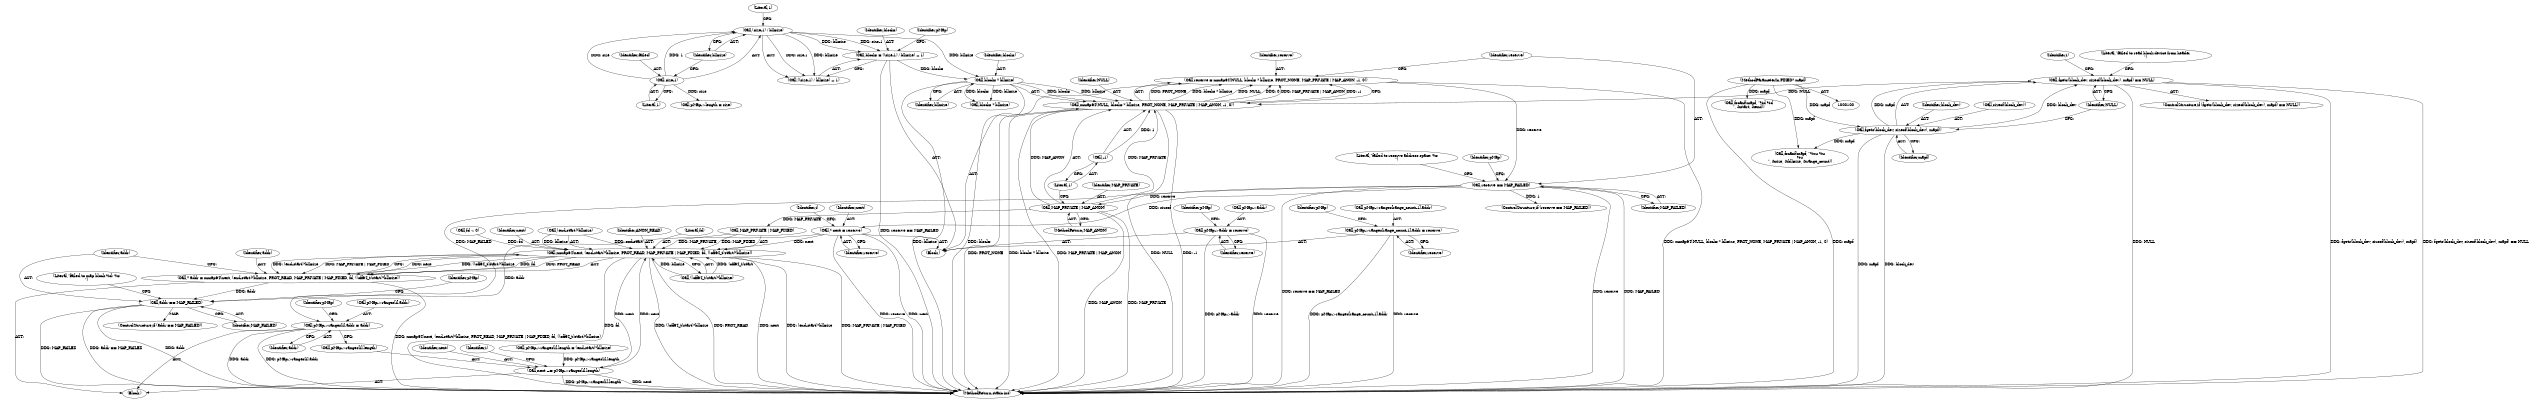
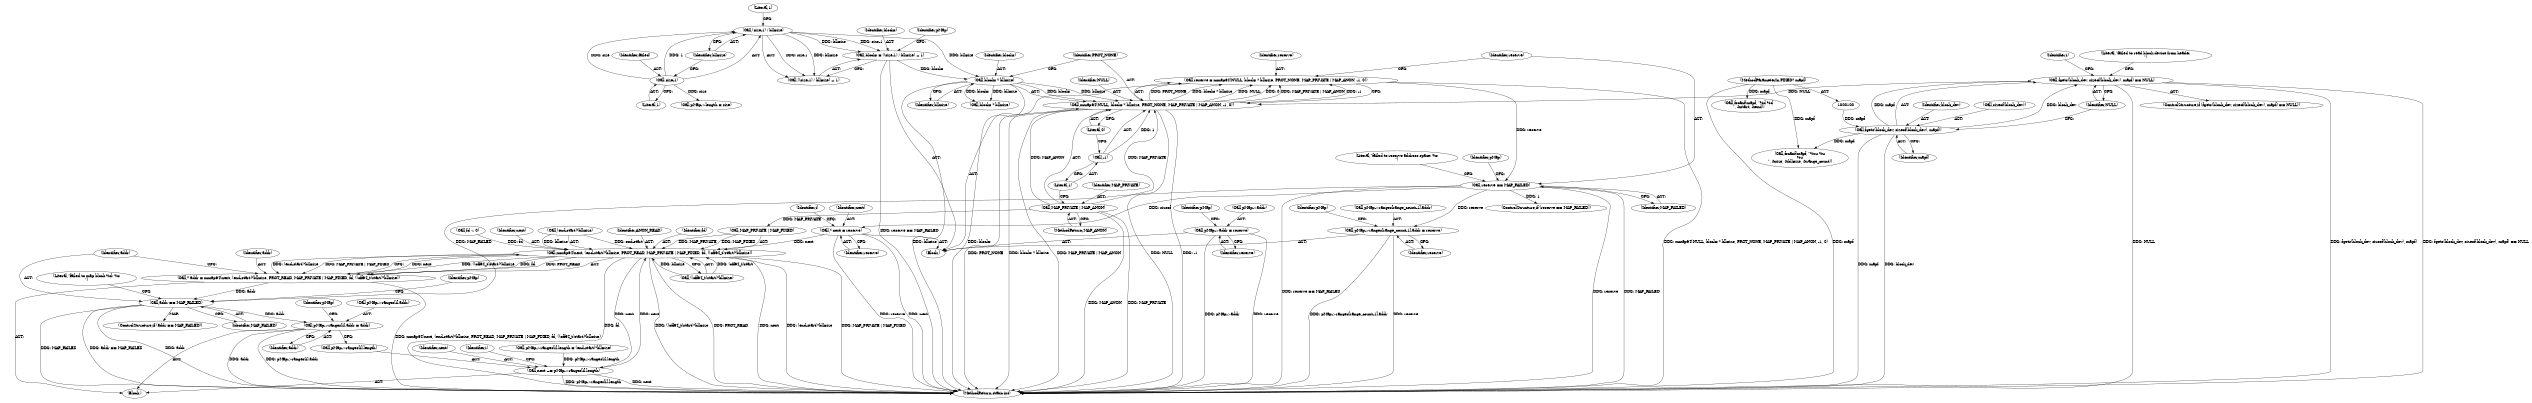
  digraph {
    n1 [label="(Call,reserve = mmap64(NULL, blocks * blksize, PROT_NONE, MAP_PRIVATE | MAP_ANON, -1, 0))"]
    n2 [label="(Call,mmap64(NULL, blocks * blksize, PROT_NONE, MAP_PRIVATE | MAP_ANON, -1, 0))"]
    n3 [label="(Call,reserve == MAP_FAILED)"]
    n4 [label="(MethodReturn,static int)"]
    n5 [label="(Block,)"]
+   n6 [label="(Literal,0)"]
    n7 [label="(Call,pMap->ranges[range_count-1].addr = reserve)"]
    n8 [label="(Call,* next = reserve)"]
    n9 [label="(Call,addr == MAP_FAILED)"]
    n10 [label="(ControlStructure,if (reserve == MAP_FAILED))"]
    n11 [label="(Identifier,MAP_FAILED)"]
    n12 [label="(Call,-1)"]
    n13 [label="(Call,fgets(block_dev, sizeof(block_dev), mapf) == NULL)"]
    n14 [label="(ControlStructure,if (fgets(block_dev, sizeof(block_dev), mapf) == NULL))"]
    n15 [label="(Identifier,NULL)"]
    n16 [label="(Call,fgets(block_dev, sizeof(block_dev), mapf))"]
    n17 [label="(Identifier,mapf)"]
    n18 [label="(Call,fscanf(mapf, \"%zu %u\n%u\n\", &size, &blksize, &range_count))"]
    n19 [label="(MethodParameterIn,FIXED* mapf)"]
    n20 [label="(Call,fscanf(mapf, \"%d %d\n\", &start, &end))"]
    1000100
    n22 [label="(Call,blocks * blksize)"]
    n23 [label="(Call,blocks * blksize)"]
    n24 [label="(Identifier,blksize)"]
    n25 [label="(Call,blocks = ((size-1) / blksize) + 1)"]
    n26 [label="(Call,((size-1) / blksize) + 1)"]
    n27 [label="(Call,(size-1) / blksize)"]
    n28 [label="(Identifier,blksize)"]
    n29 [label="(Call,size-1)"]
    n30 [label="(Call,pMap->length = size)"]
    n31 [label="(Literal,1)"]
    n32 [label="(Call,MAP_PRIVATE | MAP_ANON)"]
    n33 [label="(MethodReturn,MAP_ANON)"]
    n34 [label="(Call,MAP_PRIVATE | MAP_FIXED)"]
    n35 [label="(Call,mmap64(next, (end-start)*blksize, PROT_READ, MAP_PRIVATE | MAP_FIXED, fd, ((off64_t)start)*blksize))"]
    n36 [label="(Literal,1)"]
    n37 [label="(Identifier,reserve)"]
    n38 [label="(Identifier,reserve)"]
    n39 [label="(Call,pMap->ranges[i].addr = addr)"]
    n40 [label="(ControlStructure,if (addr == MAP_FAILED))"]
    n41 [label="(Identifier,MAP_FAILED)"]
    n42 [label="(Call,pMap->addr = reserve)"]
    n43 [label="(Identifier,reserve)"]
    n44 [label="(Call,* addr = mmap64(next, (end-start)*blksize, PROT_READ, MAP_PRIVATE | MAP_FIXED, fd, ((off64_t)start)*blksize))"]
    n45 [label="(Call,next += pMap->ranges[i].length)"]
    n46 [label="(Call,((off64_t)start)*blksize)"]
    n47 [label="(Block,)"]
    n48 [label="(Identifier,addr)"]
    n49 [label="(Call,pMap->ranges[i].length)"]
    n50 [label="(Literal,\"failed to reserve address space: %s\n\")"]
    n51 [label="(Call,pMap->ranges[i].length = (end-start)*blksize)"]
    n52 [label="(Identifier,block_dev)"]
    n53 [label="(Identifier,i)"]
    n54 [label="(Identifier,ANON_READ)"]
    n55 [label="(Identifier,addr)"]
    n56 [label="(Identifier,blocks)"]
    n57 [label="(Call,pMap->ranges[range_count-1].addr)"]
-   n58 [label="(Literal,fd)"]
+   n58 [label="(Identifier,fd)"]
    n59 [label="(Identifier,pMap)"]
    n60 [label="(Identifier,MAP_PRIVATE)"]
    n61 [label="(Identifier,pMap)"]
    n62 [label="(Identifier,failed)"]
    n63 [label="(Identifier,reserve)"]
    n64 [label="(Call,sizeof(block_dev))"]
    n65 [label="(Call,fd < 0)"]
    n66 [label="(Literal,\"failed to read block device from header\n\")"]
    n67 [label="(Call,pMap->addr)"]
    n68 [label="(Literal,\"failed to map block %d: %s\n\")"]
+   n69 [label="(Identifier,PROT_NONE)"]
    n70 [label="(Call,pMap->ranges[i].addr)"]
    n71 [label="(Identifier,next)"]
    n72 [label="(Identifier,next)"]
    n73 [label="(Identifier,pMap)"]
    n74 [label="(Identifier,blocks)"]
    n75 [label="(Literal,1)"]
    n76 [label="(Identifier,reserve)"]
    n77 [label="(Identifier,pMap)"]
    n78 [label="(Identifier,next)"]
    n79 [label="(Identifier,i)"]
    n80 [label="(Call,(end-start)*blksize)"]
    n81 [label="(Identifier,pMap)"]
    n82 [label="(Identifier,NULL)"]
    n83 [label="(Identifier,pMap)"]
    n84 [label="(Identifier,addr)"]
    n85 [label="(Identifier,i)"]
    n1 -> n2 [label="CFG: "]
    n1 -> n3 [label="DDG: reserve"]
    n1 -> n4 [label="DDG: mmap64(NULL, blocks * blksize, PROT_NONE, MAP_PRIVATE | MAP_ANON, -1, 0)"]
    n1 -> n5 [label="AST: "]
    n2 -> n1 [label="AST: "]
    n2 -> n1 [label="DDG: PROT_NONE"]
    n2 -> n1 [label="DDG: blocks * blksize"]
    n2 -> n1 [label="DDG: NULL"]
    n2 -> n1 [label="DDG: 0"]
    n2 -> n1 [label="DDG: MAP_PRIVATE | MAP_ANON"]
    n2 -> n1 [label="DDG: -1"]
    n2 -> n4 [label="DDG: -1"]
    n2 -> n4 [label="DDG: PROT_NONE"]
    n2 -> n4 [label="DDG: blocks * blksize"]
    n2 -> n4 [label="DDG: MAP_PRIVATE | MAP_ANON"]
    n2 -> n4 [label="DDG: NULL"]
+   n2 -> n6 [label="CFG: "]
    n3 -> n4 [label="DDG: MAP_FAILED"]
    n3 -> n4 [label="DDG: reserve == MAP_FAILED"]
    n3 -> n4 [label="DDG: reserve"]
-   n3 -> n32 [label="DDG: reserve"]
+   n3 -> n7 [label="DDG: reserve"]
    n3 -> n8 [label="DDG: sizeof"]
    n3 -> n9 [label="DDG: MAP_FAILED"]
    n3 -> n10 [label="DDG: 1"]
    n3 -> n11 [label="CFG: "]
+   n6 -> n2 [label="AST: "]
+   n6 -> n12 [label="CFG: "]
    n7 -> n4 [label="DDG: reserve"]
    n7 -> n4 [label="DDG: pMap->ranges[range_count-1].addr"]
    n7 -> n5 [label="AST: "]
    n7 -> n37 [label="CFG: "]
    n8 -> n4 [label="DDG: next"]
    n8 -> n4 [label="DDG: reserve"]
    n8 -> n5 [label="AST: "]
    n8 -> n35 [label="DDG: next"]
    n8 -> n38 [label="CFG: "]
    n9 -> n4 [label="DDG: MAP_FAILED"]
    n9 -> n4 [label="DDG: addr == MAP_FAILED"]
    n9 -> n4 [label="DDG: addr"]
-   n8 -> n39 [label="DDG: addr"]
+   n9 -> n39 [label="DDG: addr"]
    n9 -> n40 [label="MAP: "]
    n9 -> n41 [label="CFG: "]
    n11 -> n3 [label="AST: "]
    n12 -> n2 [label="AST: "]
    n12 -> n2 [label="DDG: 1"]
    n12 -> n36 [label="CFG: "]
    n13 -> n2 [label="DDG: NULL"]
    n13 -> n4 [label="DDG: NULL"]
    n13 -> n4 [label="DDG: fgets(block_dev, sizeof(block_dev), mapf)"]
    n13 -> n4 [label="DDG: fgets(block_dev, sizeof(block_dev), mapf) == NULL"]
    n13 -> n14 [label="AST: "]
    n13 -> n15 [label="CFG: "]
    n15 -> n13 [label="AST: "]
    n15 -> n16 [label="CFG: "]
    n16 -> n4 [label="DDG: block_dev"]
    n16 -> n4 [label="DDG: mapf"]
    n16 -> n13 [label="AST: "]
    n16 -> n13 [label="DDG: block_dev"]
    n16 -> n13 [label="DDG: mapf"]
    n16 -> n17 [label="CFG: "]
    n16 -> n18 [label="DDG: mapf"]
    n17 -> n16 [label="AST: "]
    n19 -> n4 [label="DDG: mapf"]
-   n19 -> n16 [label="DDG: mapf"]
+   1000100 -> n16 [label="DDG: mapf"]
    n19 -> n18 [label="DDG: mapf"]
    n19 -> n20 [label="DDG: mapf"]
    n19 -> 1000100 [label="AST: "]
    n22 -> n2 [label="AST: "]
    n22 -> n2 [label="DDG: blocks"]
    n22 -> n2 [label="DDG: blksize"]
    n22 -> n4 [label="DDG: blksize"]
    n22 -> n4 [label="DDG: blocks"]
    n22 -> n23 [label="DDG: blocks"]
    n22 -> n23 [label="DDG: blksize"]
    n22 -> n24 [label="CFG: "]
    n24 -> n22 [label="AST: "]
    n25 -> n4 [label="DDG: reserve == MAP_FAILED"]
    n25 -> n5 [label="AST: "]
    n25 -> n22 [label="DDG: blocks"]
    n25 -> n26 [label="CFG: "]
    n26 -> n25 [label="AST: "]
    n27 -> n22 [label="DDG: blksize"]
    n27 -> n25 [label="DDG: size-1"]
    n27 -> n25 [label="DDG: blksize"]
    n27 -> n26 [label="AST: "]
    n27 -> n26 [label="DDG: size-1"]
    n27 -> n26 [label="DDG: blksize"]
    n27 -> n28 [label="CFG: "]
    n28 -> n27 [label="AST: "]
    n28 -> n29 [label="CFG: "]
    n29 -> n27 [label="AST: "]
    n29 -> n27 [label="DDG: size"]
    n29 -> n27 [label="DDG: 1"]
    n29 -> n30 [label="DDG: size"]
    n29 -> n31 [label="CFG: "]
    n31 -> n29 [label="AST: "]
    n32 -> n2 [label="AST: "]
    n32 -> n2 [label="DDG: MAP_PRIVATE"]
    n32 -> n2 [label="DDG: MAP_ANON"]
    n32 -> n4 [label="DDG: MAP_ANON"]
    n32 -> n4 [label="DDG: MAP_PRIVATE"]
    n32 -> n33 [label="CFG: "]
    n32 -> n34 [label="DDG: MAP_PRIVATE"]
    n33 -> n32 [label="AST: "]
    n34 -> n35 [label="AST: "]
    n34 -> n35 [label="DDG: MAP_PRIVATE"]
    n34 -> n35 [label="DDG: MAP_FIXED"]
    n35 -> n4 [label="DDG: MAP_PRIVATE | MAP_FIXED"]
    n35 -> n4 [label="DDG: fd"]
    n35 -> n4 [label="DDG: ((off64_t)start)*blksize"]
    n35 -> n4 [label="DDG: PROT_READ"]
    n35 -> n4 [label="DDG: next"]
    n35 -> n4 [label="DDG: (end-start)*blksize"]
    n35 -> n44 [label="AST: "]
    n35 -> n44 [label="DDG: MAP_PRIVATE | MAP_FIXED"]
    n35 -> n44 [label="DDG: PROT_READ"]
    n35 -> n44 [label="DDG: (end-start)*blksize"]
    n35 -> n44 [label="DDG: next"]
    n35 -> n44 [label="DDG: ((off64_t)start)*blksize"]
    n35 -> n44 [label="DDG: fd"]
    n35 -> n45 [label="DDG: next"]
    n35 -> n46 [label="CFG: "]
    n36 -> n12 [label="AST: "]
    n36 -> n32 [label="CFG: "]
    n37 -> n7 [label="AST: "]
    n38 -> n8 [label="AST: "]
    n39 -> n4 [label="DDG: addr"]
    n39 -> n4 [label="DDG: pMap->ranges[i].addr"]
    n39 -> n47 [label="AST: "]
    n39 -> n48 [label="CFG: "]
    n39 -> n49 [label="CFG: "]
    n41 -> n9 [label="AST: "]
    n42 -> n4 [label="DDG: reserve"]
    n42 -> n4 [label="DDG: pMap->addr"]
    n42 -> n5 [label="AST: "]
    n42 -> n43 [label="CFG: "]
    n43 -> n42 [label="AST: "]
    n44 -> n4 [label="DDG: mmap64(next, (end-start)*blksize, PROT_READ, MAP_PRIVATE | MAP_FIXED, fd, ((off64_t)start)*blksize)"]
    n44 -> n9 [label="DDG: addr"]
    n44 -> n35 [label="CFG: "]
    n44 -> n47 [label="AST: "]
    n45 -> n4 [label="DDG: next"]
    n45 -> n4 [label="DDG: pMap->ranges[i].length"]
    n45 -> n35 [label="DDG: next"]
    n45 -> n47 [label="AST: "]
    n46 -> n35 [label="AST: "]
    n46 -> n35 [label="DDG: (off64_t)start"]
    n46 -> n35 [label="DDG: blksize"]
    n48 -> n39 [label="AST: "]
    n49 -> n45 [label="AST: "]
    n50 -> n3 [label="CFG: "]
    n51 -> n45 [label="DDG: pMap->ranges[i].length"]
    n52 -> n16 [label="AST: "]
    n53 -> n13 [label="CFG: "]
    n54 -> n35 [label="AST: "]
    n55 -> n9 [label="AST: "]
    n55 -> n44 [label="CFG: "]
    n56 -> n25 [label="AST: "]
    n57 -> n7 [label="AST: "]
    n58 -> n35 [label="AST: "]
    n59 -> n25 [label="CFG: "]
    n60 -> n32 [label="AST: "]
    n61 -> n7 [label="CFG: "]
    n62 -> n29 [label="AST: "]
    n63 -> n1 [label="AST: "]
    n64 -> n16 [label="AST: "]
    n65 -> n35 [label="DDG: fd"]
    n66 -> n13 [label="CFG: "]
    n67 -> n42 [label="AST: "]
    n68 -> n9 [label="CFG: "]
+   n69 -> n2 [label="AST: "]
+   n69 -> n22 [label="CFG: "]
    n70 -> n39 [label="AST: "]
    n71 -> n35 [label="AST: "]
    n72 -> n8 [label="AST: "]
    n73 -> n9 [label="CFG: "]
    n74 -> n22 [label="AST: "]
    n75 -> n27 [label="CFG: "]
    n76 -> n1 [label="CFG: "]
    n76 -> n3 [label="AST: "]
    n77 -> n42 [label="CFG: "]
    n78 -> n45 [label="AST: "]
    n79 -> n45 [label="CFG: "]
    n80 -> n35 [label="AST: "]
    n80 -> n35 [label="DDG: end-start"]
    n80 -> n35 [label="DDG: blksize"]
    n81 -> n39 [label="CFG: "]
    n82 -> n2 [label="AST: "]
    n83 -> n3 [label="CFG: "]
    n84 -> n44 [label="AST: "]
    n85 -> n8 [label="CFG: "]
  }
